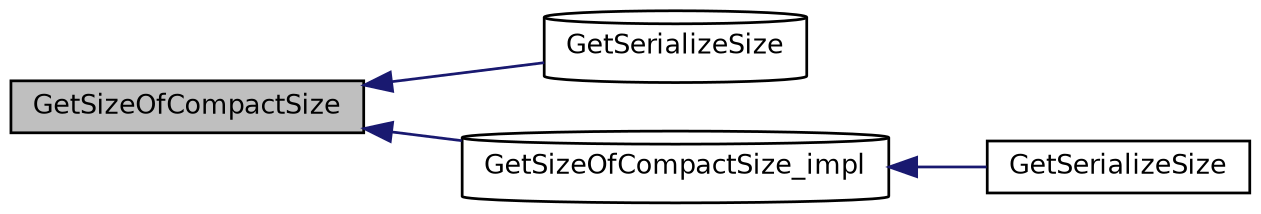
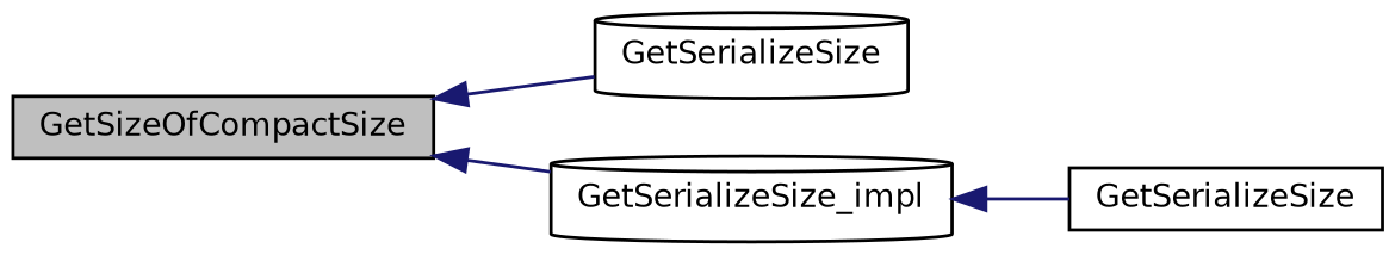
  digraph {
    rankdir=LR
    node [color=black fillcolor=white fontname=Helvetica fontsize=10 shape=box style=filled]
    edge [color=midnightblue dir=back fontname=Helvetica fontsize=10 labelfontname=Helvetica labelfontsize=10 style=solid]
    n1 [fillcolor=grey75 fontcolor=black height=0.2 label=GetSizeOfCompactSize width=0.4]
    n2 [height=0.2 label=GetSerializeSize shape=cylinder width=0.4]
-   n3 [height=0.2 label=GetSizeOfCompactSize_impl shape=cylinder width=0.4]
+   n3 [height=0.2 label=GetSerializeSize_impl shape=cylinder width=0.4]
    n4 [height=0.2 label=GetSerializeSize width=0.4]
    n1 -> n2
    n1 -> n3
    n3 -> n4
  }
